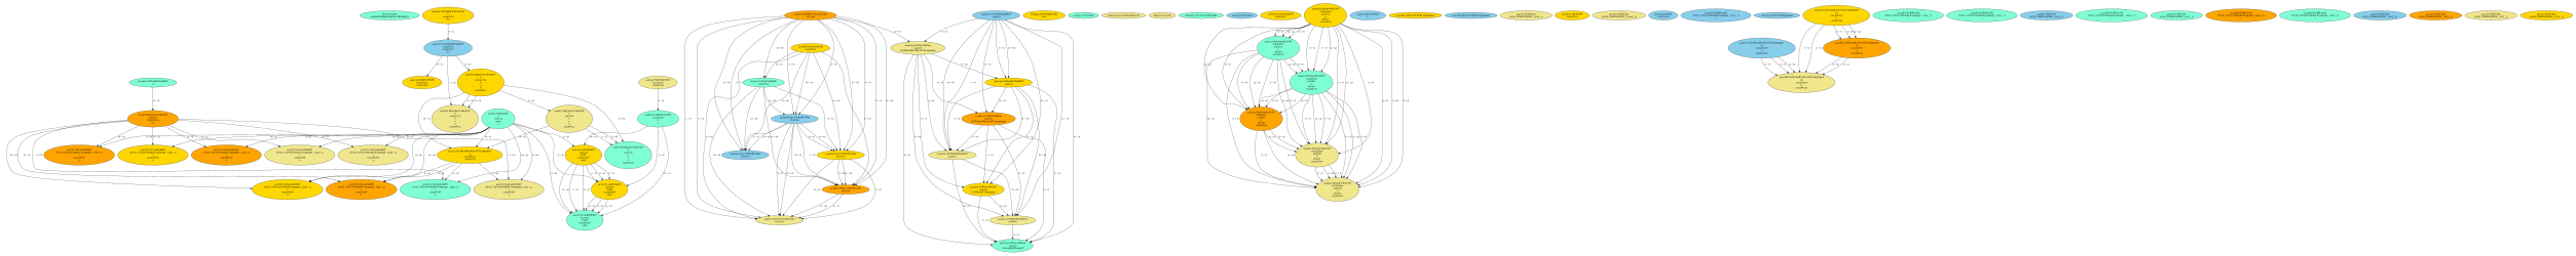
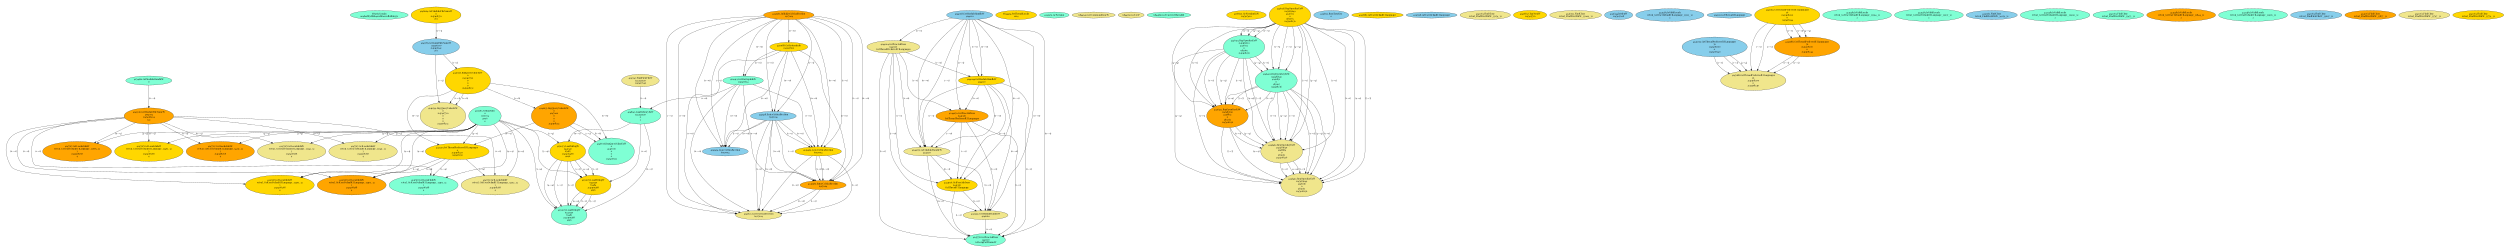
  digraph {
    fontname="Playfair Display"
    node [fillcolor=gold fontname="Playfair Display" style=filled]
    edge [fontname="Playfair Display"]
    n1 [fillcolor=aquamarine label="6850628.main\n004bed85d8d64eeefb60e2dbdf0f4351"]
    n2 [fillcolor=aquamarine label="4254480.GetModuleHandleW\n0"]
-   n3 [fillcolor=orange label="4243306.RegQueryValueExW\n4194304\n2147408904\n522"]
+   n3 [fillcolor=orange label="4243306.GetModuleFileNameW\n4194304\n2147408904\n522"]
    n4 [fillcolor=khaki label="4247567.GetLocaleInfoW\nretval_GetUserDefaultUILanguage_33149_32\n3\n2147408268\n4"]
    n5 [fillcolor=orange label="4247567.GetLocaleInfoW\nretval_GetUserDefaultUILanguage_34231_32\n3\n2147408268\n4"]
    n6 [fillcolor=khaki label="4247567.GetLocaleInfoW\nretval_GetUserDefaultUILanguage_34152_32\n3\n2147408268\n4"]
    n7 [fillcolor=orange label="4247567.GetLocaleInfoW\nretval_GetUserDefaultUILanguage_33405_32\n3\n2147408268\n4"]
    n8 [fillcolor=aquamarine label="4247567.GetLocaleInfoW\nretval_GetUserDefaultUILanguage_33403_32\n3\n2147408268\n4"]
    n9 [label="4247567.GetLocaleInfoW\nretval_GetUserDefaultUILanguage_33407_32\n3\n2147408268\n4"]
    n10 [label="4247567.GetLocaleInfoW\nretval_GetUserDefaultUILanguage_33461_32\n3\n2147408268\n4"]
    n11 [fillcolor=orange label="4247567.GetLocaleInfoW\nretval_GetUserDefaultUILanguage_33685_32\n3\n2147408268\n4"]
    n12 [fillcolor=khaki label="4247567.GetLocaleInfoW\nretval_GetUserDefaultUILanguage_33342_32\n3\n2147408268\n4"]
    n13 [label="6844434.SetThreadLocale\n1024"]
    n14 [fillcolor=orange label="4243965.InitializeCriticalSection\n6917004"]
    n15 [label="4250188.GetSystemInfo\n2147417660"]
    n16 [fillcolor=aquamarine label="4214413.GetStartupInfoW\n2147417624"]
    n17 [fillcolor=skyblue label="4245418.EnterCriticalSection\n6917004"]
    n18 [fillcolor=skyblue label="4245454.LeaveCriticalSection\n6917004"]
    n19 [label="4245469.LeaveCriticalSection\n6917004"]
    n20 [fillcolor=orange label="4245580.EnterCriticalSection\n6917004"]
    n21 [fillcolor=khaki label="4245621.LeaveCriticalSection\n6917004"]
    n22 [fillcolor=aquamarine label="4243979.GetVersion\n"]
    n23 [fillcolor=skyblue label="4244018.GetModuleHandleW\n4244120"]
    n24 [fillcolor=khaki label="4244024.GetProcAddress\n9441320\nGetThreadPreferredUILanguages"]
    n25 [label="4244044.GetModuleHandleW\n4244120"]
    n26 [fillcolor=orange label="4244050.GetProcAddress\n9441320\nSetThreadPreferredUILanguages"]
    n27 [fillcolor=khaki label="4244070.GetModuleHandleW\n4244120"]
    n28 [label="4244076.GetProcAddress\n9441320\nGetThreadUILanguage"]
    n29 [fillcolor=khaki label="4245741.GetModuleHandleW\n4246160"]
    n30 [fillcolor=aquamarine label="4245758.GetProcAddress\n9441320\nGetLongPathNameW"]
    n31 [fillcolor=khaki label="6844540.GetCommandLineW\n"]
    n32 [fillcolor=khaki label="6844560.GetACP\n"]
    n33 [fillcolor=aquamarine label="6844580.GetCurrentThreadId\n"]
-   n34 [fillcolor=skyblue label="4250204.GetVersion\n"]
    n35 [label="4276690.GetVersionExW\n2147417420"]
    n36 [label="4248064.GetModuleFileNameW\n0\n2147408370\n261"]
    n37 [fillcolor=skyblue label="4245785.GetLongPathNameW\n2147407710\n2147406542\n261"]
    n38 [label="4246556.RegQueryValueExW\n0\n2147407710\n0\n0\n0\n2147408232"]
    n39 [fillcolor=khaki label="4246599.RegQueryValueExW\n0\n2147407710\n0\n0\n0\n2147408232"]
-   n40 [label="4246014.FindFirstFileW\n2147406542\n2147407064"]
    n41 [fillcolor=aquamarine label="4215383.VirtualAlloc\n0\n1310704\n4096\n4"]
    n42 [label="4250073.LoadStringW\n9441340\n65485\n2147409468\n4096"]
    n43 [label="4245215.SetThreadPreferredUILanguages\n4\n2147408220\n2147408232"]
    n44 [label="4250073.LoadStringW\n9441340\n65484\n2147409468\n4096"]
    n45 [fillcolor=aquamarine label="4250073.LoadStringW\n9441340\n65483\n2147409468\n4096"]
    n46 [label="4246338.RegOpenKeyExW\n2147483649\n4246772\n0\n983065\n2147408236"]
    n47 [fillcolor=aquamarine label="4246372.RegOpenKeyExW\n2147483650\n4246772\n0\n983065\n2147408236"]
    n48 [fillcolor=aquamarine label="4246402.RegOpenKeyExW\n2147483649\n4246832\n0\n983065\n2147408236"]
    n49 [fillcolor=orange label="4246432.RegOpenKeyExW\n2147483650\n4246832\n0\n983065\n2147408236"]
    n50 [fillcolor=khaki label="4246462.RegOpenKeyExW\n2147483649\n4246884\n0\n983065\n2147408236"]
    n51 [fillcolor=khaki label="4246492.RegOpenKeyExW\n2147483649\n4246936\n0\n983065\n2147408236"]
-   n52 [fillcolor=khaki label="4246635.RegQueryValueExW\n0\n4247000\n0\n0\n0\n2147408232"]
+   n52 [fillcolor=orange label="4246635.RegQueryValueExW\n0\n4247000\n0\n0\n0\n2147408232"]
    n53 [fillcolor=aquamarine label="4246676.RegQueryValueExW\n0\n4247000\n0\n0\n0\n2147408232"]
    n54 [fillcolor=skyblue label="4246722.RegCloseKey\n0"]
    n55 [label="4247883.GetUserDefaultUILanguage\n"]
    n56 [fillcolor=skyblue label="4247558.GetUserDefaultUILanguage\n"]
    n57 [fillcolor=khaki label="4247247.FindFirstFileW\n3224341740\n2147407640"]
    n58 [fillcolor=aquamarine label="4248145.LoadLibraryExW\n3224341740\n0\n2"]
    n59 [fillcolor=khaki label="4247263.FindClose\nretval_FindFirstFileW_33154_32"]
    n60 [label="4245683.CharNextW\n2147407716"]
    n61 [fillcolor=khaki label="4246032.FindClose\nretval_FindFirstFileW_33009_32"]
    n62 [fillcolor=skyblue label="4246144.lstrlenW\n2147407108"]
    n63 [fillcolor=skyblue label="4245487.IsValidLocale\nretval_GetUserDefaultUILanguage_33523_32\n2"]
    n64 [fillcolor=skyblue label="4245121.GetThreadUILanguage\n"]
    n65 [fillcolor=skyblue label="4245059.GetThreadPreferredUILanguages\n56\n2147408200\n0\n2147408240"]
    n66 [fillcolor=khaki label="4245088.GetThreadPreferredUILanguages\n56\n2147408200\n0\n2147408240"]
    n67 [fillcolor=aquamarine label="4245487.IsValidLocale\nretval_GetUserDefaultUILanguage_33394_32\n2"]
    n68 [label="4245059.GetThreadPreferredUILanguages\n56\n2147408200\n0\n2147408244"]
    n69 [fillcolor=orange label="4245088.GetThreadPreferredUILanguages\n56\n2147408200\n0\n2147408244"]
    n70 [fillcolor=aquamarine label="4245487.IsValidLocale\nretval_GetUserDefaultUILanguage_33037_32\n2"]
    n71 [fillcolor=skyblue label="4247263.FindClose\nretval_FindFirstFileW_34259_32"]
    n72 [fillcolor=aquamarine label="4245487.IsValidLocale\nretval_GetUserDefaultUILanguage_32900_32\n2"]
    n73 [fillcolor=aquamarine label="4247263.FindClose\nretval_FindFirstFileW_33455_32"]
    n74 [fillcolor=orange label="4245487.IsValidLocale\nretval_GetUserDefaultUILanguage_32844_32\n2"]
    n75 [fillcolor=aquamarine label="4245487.IsValidLocale\nretval_GetUserDefaultUILanguage_32956_32\n2"]
    n76 [fillcolor=skyblue label="4247263.FindClose\nretval_FindFirstFileW_33607_32"]
    n77 [fillcolor=orange label="4247263.FindClose\nretval_FindFirstFileW_33857_32"]
    n78 [fillcolor=khaki label="4247263.FindClose\nretval_FindFirstFileW_33797_32"]
    n79 [label="4247263.FindClose\nretval_FindFirstFileW_33759_32"]
    n2 -> n3 [label="(0-->1)"]
    n3 -> n4 [label="(0-->2)"]
    n3 -> n5 [label="(0-->2)"]
    n3 -> n6 [label="(0-->2)"]
    n3 -> n7 [label="(0-->2)"]
    n3 -> n8 [label="(0-->2)"]
    n3 -> n9 [label="(0-->2)"]
    n3 -> n10 [label="(0-->2)"]
    n3 -> n11 [label="(0-->2)"]
    n3 -> n12 [label="(0-->2)"]
-   n14 -> n24 [label="(0-->0)"]
+   n14 -> n15 [label="(0-->0)"]
    n14 -> n16 [label="(0-->0)"]
    n14 -> n17 [label="(1-->1)"]
    n14 -> n17 [label="(0-->0)"]
    n14 -> n18 [label="(1-->1)"]
    n14 -> n18 [label="(0-->0)"]
    n14 -> n19 [label="(1-->1)"]
    n14 -> n19 [label="(0-->0)"]
    n14 -> n20 [label="(1-->1)"]
    n14 -> n20 [label="(0-->0)"]
    n14 -> n21 [label="(1-->1)"]
    n14 -> n21 [label="(0-->0)"]
    n15 -> n16 [label="(0-->0)"]
    n15 -> n17 [label="(0-->0)"]
    n15 -> n18 [label="(0-->0)"]
    n15 -> n19 [label="(0-->0)"]
    n15 -> n20 [label="(0-->0)"]
    n15 -> n21 [label="(0-->0)"]
-   n16 -> n17 [label="(0-->0)"]
+   n16 -> n58 [label="(0-->0)"]
    n16 -> n18 [label="(0-->0)"]
    n16 -> n19 [label="(0-->0)"]
    n16 -> n20 [label="(0-->0)"]
    n16 -> n21 [label="(0-->0)"]
    n17 -> n18 [label="(1-->1)"]
    n17 -> n18 [label="(0-->0)"]
    n17 -> n19 [label="(1-->1)"]
    n17 -> n19 [label="(0-->0)"]
    n17 -> n20 [label="(1-->1)"]
    n17 -> n20 [label="(0-->0)"]
    n17 -> n21 [label="(1-->1)"]
    n17 -> n21 [label="(0-->0)"]
    n19 -> n20 [label="(1-->1)"]
    n19 -> n20 [label="(0-->0)"]
    n19 -> n21 [label="(1-->1)"]
    n19 -> n21 [label="(0-->0)"]
    n20 -> n21 [label="(1-->1)"]
    n20 -> n21 [label="(0-->0)"]
    n23 -> n24 [label="(0-->1)"]
    n23 -> n25 [label="(1-->1)"]
    n23 -> n25 [label="(0-->0)"]
    n23 -> n26 [label="(0-->1)"]
    n23 -> n27 [label="(1-->1)"]
    n23 -> n27 [label="(0-->0)"]
    n23 -> n28 [label="(0-->1)"]
    n23 -> n29 [label="(0-->0)"]
    n23 -> n30 [label="(0-->1)"]
    n24 -> n25 [label="(1-->0)"]
    n24 -> n26 [label="(1-->1)"]
    n24 -> n27 [label="(1-->0)"]
    n24 -> n28 [label="(1-->1)"]
    n24 -> n29 [label="(1-->0)"]
    n24 -> n30 [label="(1-->1)"]
    n25 -> n26 [label="(0-->1)"]
    n25 -> n27 [label="(1-->1)"]
    n25 -> n27 [label="(0-->0)"]
    n25 -> n28 [label="(0-->1)"]
    n25 -> n29 [label="(0-->0)"]
    n25 -> n30 [label="(0-->1)"]
    n26 -> n27 [label="(1-->0)"]
    n26 -> n28 [label="(1-->1)"]
    n26 -> n29 [label="(1-->0)"]
    n26 -> n30 [label="(1-->1)"]
+   n27 -> n28 [label="(0-->1)"]
    n27 -> n29 [label="(0-->0)"]
    n27 -> n30 [label="(0-->1)"]
    n28 -> n29 [label="(1-->0)"]
    n28 -> n30 [label="(1-->1)"]
    n29 -> n30 [label="(0-->1)"]
    n36 -> n37 [label="(3-->3)"]
    n37 -> n38 [label="(1-->2)"]
    n37 -> n39 [label="(1-->2)"]
-   n37 -> n40 [label="(2-->1)"]
    n38 -> n39 [label="(2-->2)"]
    n38 -> n39 [label="(6-->6)"]
    n38 -> n43 [label="(6-->3)"]
    n38 -> n52 [label="(6-->6)"]
    n38 -> n53 [label="(6-->6)"]
    n41 -> n4 [label="(4-->4)"]
    n41 -> n5 [label="(4-->4)"]
    n41 -> n6 [label="(4-->4)"]
    n41 -> n7 [label="(4-->4)"]
    n41 -> n8 [label="(4-->4)"]
    n41 -> n9 [label="(4-->4)"]
    n41 -> n10 [label="(4-->4)"]
    n41 -> n11 [label="(4-->4)"]
    n41 -> n12 [label="(4-->4)"]
    n41 -> n42 [label="(3-->4)"]
    n41 -> n43 [label="(4-->1)"]
    n41 -> n44 [label="(3-->4)"]
    n41 -> n45 [label="(3-->4)"]
    n42 -> n44 [label="(1-->1)"]
    n42 -> n44 [label="(3-->3)"]
    n42 -> n44 [label="(4-->4)"]
    n42 -> n45 [label="(1-->1)"]
    n42 -> n45 [label="(3-->3)"]
    n42 -> n45 [label="(4-->4)"]
    n43 -> n6 [label="(1-->4)"]
    n43 -> n7 [label="(1-->4)"]
    n43 -> n8 [label="(1-->4)"]
    n43 -> n9 [label="(1-->4)"]
    n44 -> n45 [label="(1-->1)"]
    n44 -> n45 [label="(3-->3)"]
    n44 -> n45 [label="(4-->4)"]
    n46 -> n47 [label="(2-->2)"]
    n46 -> n47 [label="(4-->4)"]
    n46 -> n47 [label="(5-->5)"]
    n46 -> n48 [label="(1-->1)"]
    n46 -> n48 [label="(4-->4)"]
    n46 -> n48 [label="(5-->5)"]
    n46 -> n49 [label="(4-->4)"]
    n46 -> n49 [label="(5-->5)"]
    n46 -> n50 [label="(1-->1)"]
    n46 -> n50 [label="(4-->4)"]
    n46 -> n50 [label="(5-->5)"]
    n46 -> n51 [label="(1-->1)"]
    n46 -> n51 [label="(4-->4)"]
    n46 -> n51 [label="(5-->5)"]
    n47 -> n48 [label="(4-->4)"]
    n47 -> n48 [label="(5-->5)"]
    n47 -> n49 [label="(1-->1)"]
    n47 -> n49 [label="(4-->4)"]
    n47 -> n49 [label="(5-->5)"]
    n47 -> n50 [label="(4-->4)"]
    n47 -> n50 [label="(5-->5)"]
    n47 -> n51 [label="(4-->4)"]
    n47 -> n51 [label="(5-->5)"]
    n48 -> n49 [label="(2-->2)"]
    n48 -> n49 [label="(4-->4)"]
    n48 -> n49 [label="(5-->5)"]
    n48 -> n50 [label="(1-->1)"]
    n48 -> n50 [label="(4-->4)"]
    n48 -> n50 [label="(5-->5)"]
    n48 -> n51 [label="(1-->1)"]
    n48 -> n51 [label="(4-->4)"]
    n48 -> n51 [label="(5-->5)"]
    n49 -> n50 [label="(4-->4)"]
    n49 -> n50 [label="(5-->5)"]
    n49 -> n51 [label="(4-->4)"]
    n49 -> n51 [label="(5-->5)"]
    n50 -> n51 [label="(1-->1)"]
    n50 -> n51 [label="(4-->4)"]
    n50 -> n51 [label="(5-->5)"]
    n52 -> n43 [label="(6-->3)"]
    n52 -> n53 [label="(2-->2)"]
    n52 -> n53 [label="(6-->6)"]
    n57 -> n58 [label="(1-->1)"]
    n58 -> n42 [label="(0-->1)"]
    n58 -> n44 [label="(0-->1)"]
    n58 -> n45 [label="(0-->1)"]
    n65 -> n66 [label="(1-->1)"]
    n65 -> n66 [label="(2-->2)"]
    n65 -> n66 [label="(4-->4)"]
    n68 -> n66 [label="(1-->1)"]
    n68 -> n66 [label="(2-->2)"]
    n68 -> n69 [label="(1-->1)"]
    n68 -> n69 [label="(2-->2)"]
    n68 -> n69 [label="(4-->4)"]
    n69 -> n66 [label="(1-->1)"]
    n69 -> n66 [label="(2-->2)"]
  }
